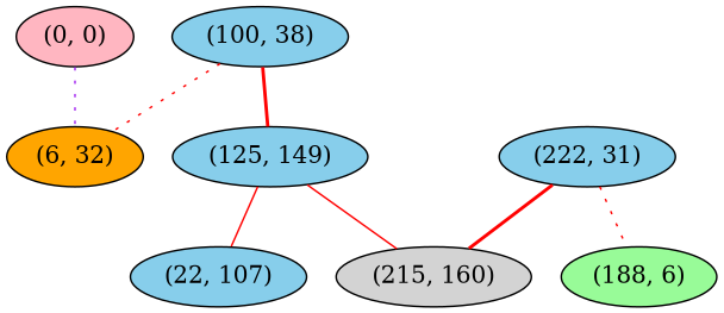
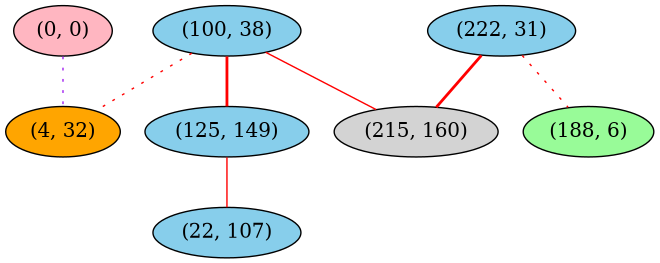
  graph {
    node [fillcolor=skyblue style=filled]
    edge [color=red style=dotted weight=1]
    "(0, 0)" [fillcolor=lightpink]
-   "(6, 32)" [fillcolor=orange]
+   "(6, 32)" [fillcolor=orange label="(4, 32)"]
    "(100, 38)"
    "(125, 149)"
    "(215, 160)" [fillcolor=lightgrey]
    "(22, 107)"
    "(222, 31)"
    "(188, 6)" [fillcolor=palegreen]
    "(0, 0)" -- "(6, 32)" [color=purple weight=4]
    "(100, 38)" -- "(6, 32)"
    "(100, 38)" -- "(125, 149)" [style=bold]
-   "(125, 149)" -- "(215, 160)" [style=solid]
+   "(100, 38)" -- "(215, 160)" [style=solid]
    "(125, 149)" -- "(22, 107)" [style=solid]
    "(222, 31)" -- "(215, 160)" [style=bold]
    "(222, 31)" -- "(188, 6)"
  }
